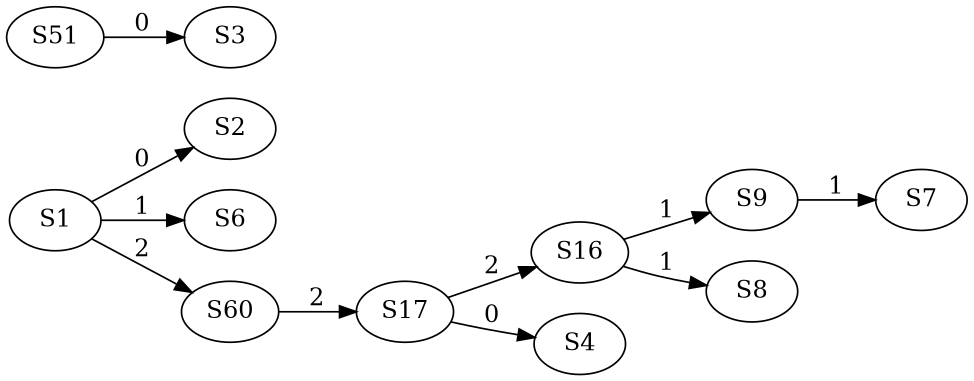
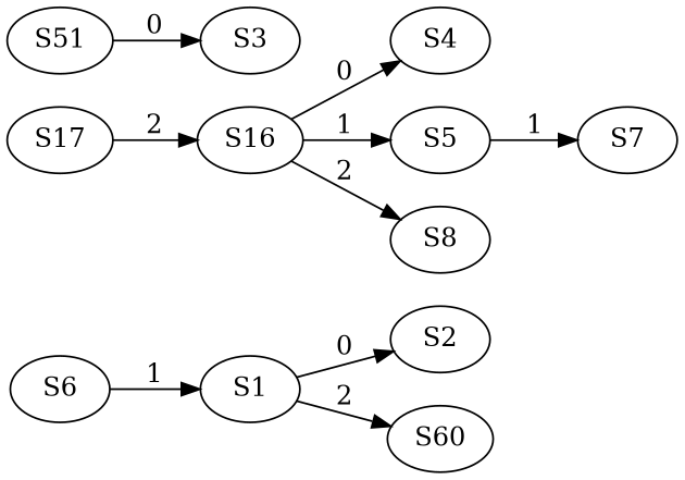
  strict digraph {
    rankdir=LR
    S1
    S2
    S6
    n4 [label=S60]
    n5 [label=S17]
    n6 [label=S51]
    S3
    n8 [label=S16]
    S4
-   S9
+   S9 [label=S5]
    S8
    S7
    S1 -> S2 [label=0]
-   S1 -> S6 [label=1]
+   S6 -> S1 [label=1]
    S1 -> n4 [label=2]
-   n4 -> n5 [label=2]
    n5 -> n8 [label=2]
    n6 -> S3 [label=0]
-   n5 -> S4 [label=0]
+   n8 -> S4 [label=0]
    n8 -> S9 [label=1]
-   n8 -> S8 [label=1]
+   n8 -> S8 [label=2]
    S9 -> S7 [label=1]
  }
